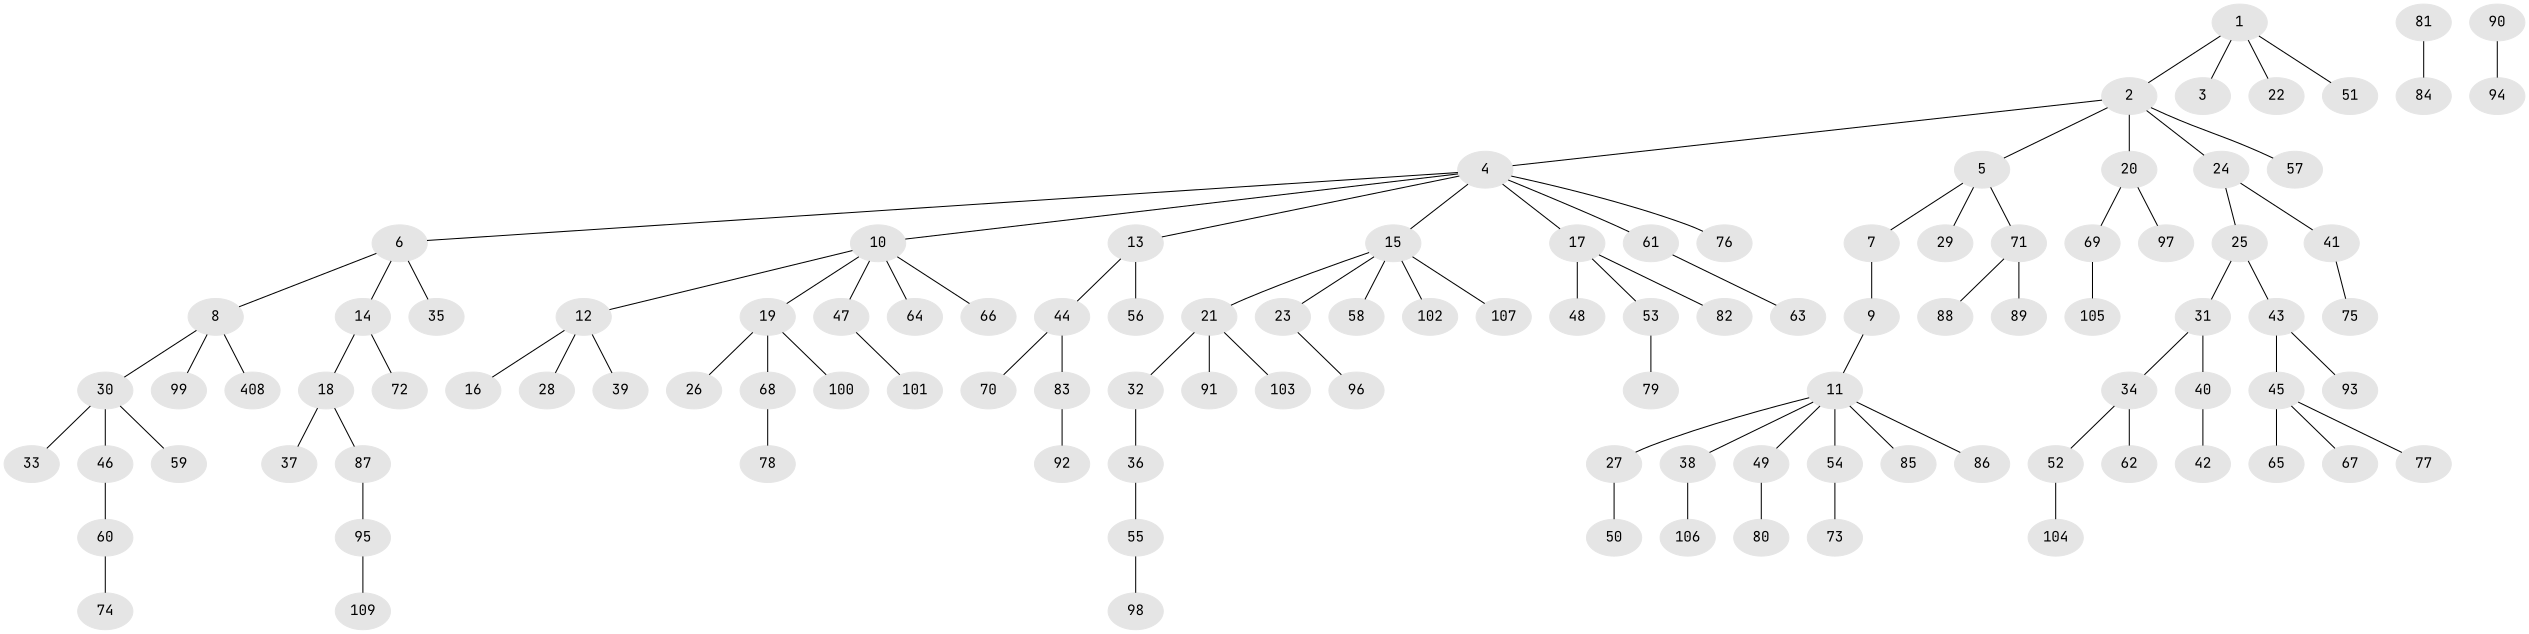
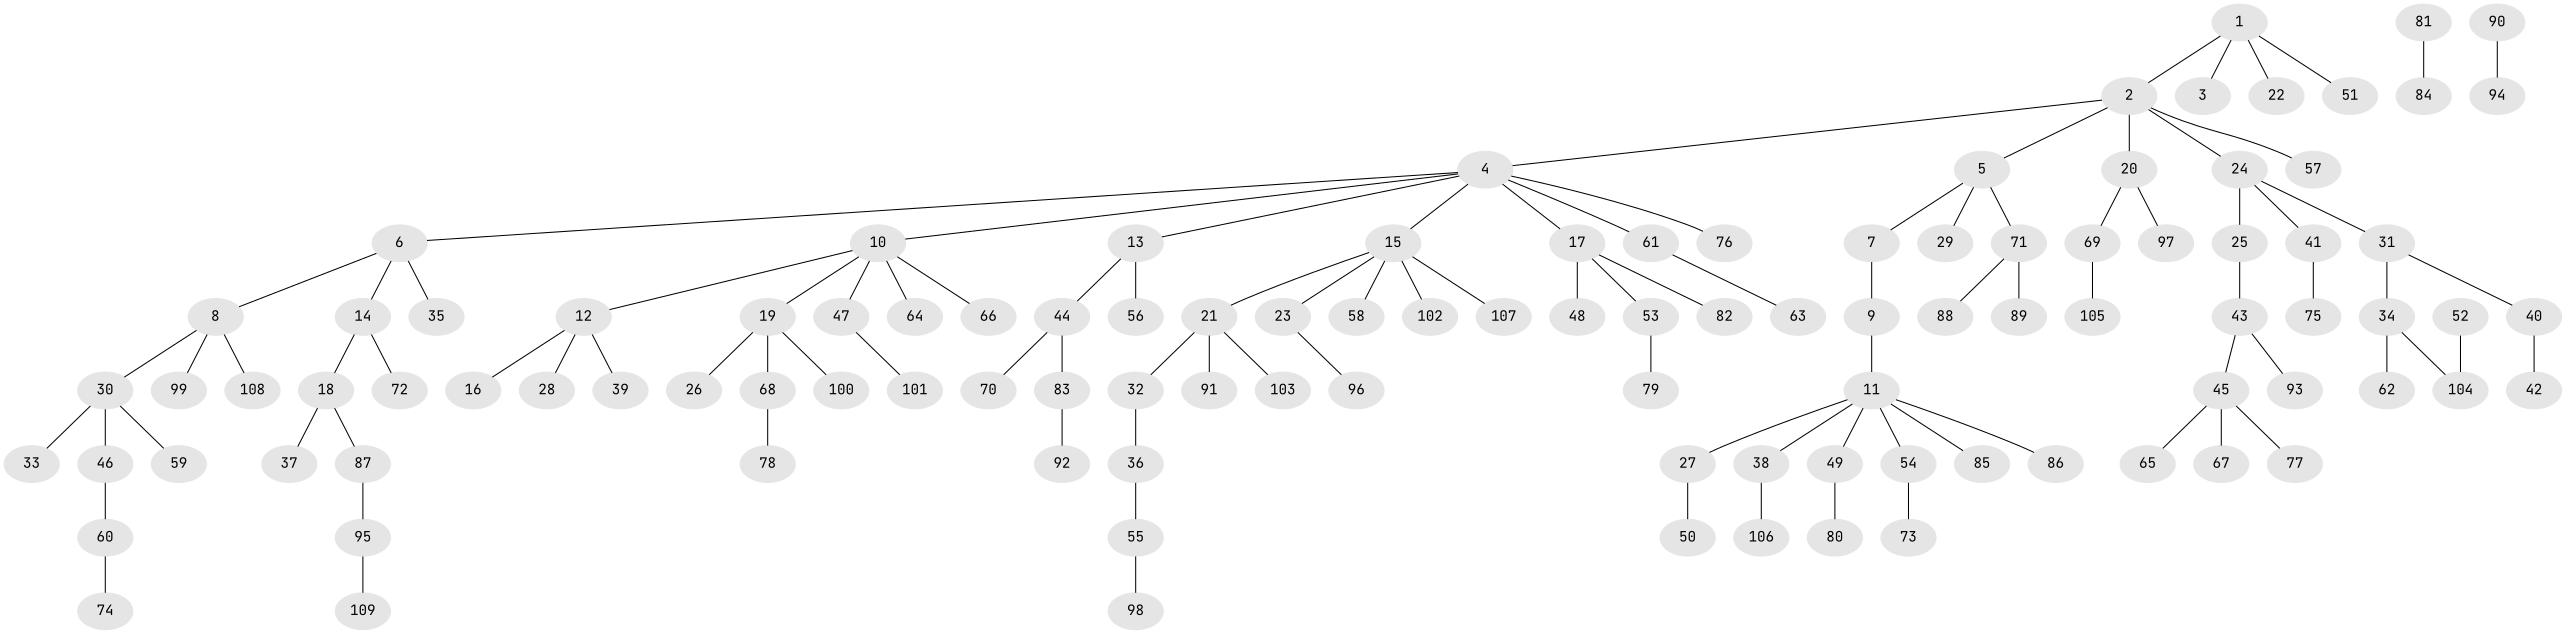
  graph {
    fontname="JetBrains Mono"
    node [color=gray90 fontname="JetBrains Mono" style=filled]
    edge [fontname="JetBrains Mono"]
    1
    2
    3
    22
    51
    4
    5
    20
    24
    57
    6
    10
    13
    15
    17
    61
    76
    7
    29
    71
    69
    97
    25
    41
    8
    14
    35
    12
    19
    47
    64
    66
    44
    56
    21
    23
    58
    102
    107
    48
    53
    82
    63
    9
    88
    89
    30
    99
-   108 [label=408]
+   108
    18
    72
    11
    33
    46
    59
    27
    38
    49
    54
    85
    86
    16
    28
    39
    26
    68
    100
    101
    50
    106
    80
    73
    70
    83
    37
    87
    32
    91
    103
    96
    79
    95
    78
    81
    84
    105
    36
    31
    43
    75
    34
    40
    45
    93
    60
    52
    62
    42
    55
    104
    98
    65
    67
    77
    92
    74
    90
    94
    109
    1 -- 2
    1 -- 3
    1 -- 22
    1 -- 51
    2 -- 4
    2 -- 5
    2 -- 20
    2 -- 24
    2 -- 57
    4 -- 6
    4 -- 10
    4 -- 13
    4 -- 15
    4 -- 17
    4 -- 61
    4 -- 76
    5 -- 7
    5 -- 29
    5 -- 71
    20 -- 69
    20 -- 97
    24 -- 25
    24 -- 41
    6 -- 8
    6 -- 14
    6 -- 35
    10 -- 12
    10 -- 19
    10 -- 47
    10 -- 64
    10 -- 66
    13 -- 44
    13 -- 56
    15 -- 21
    15 -- 23
    15 -- 58
    15 -- 102
    15 -- 107
    17 -- 48
    17 -- 53
    17 -- 82
    61 -- 63
    7 -- 9
    71 -- 88
    71 -- 89
    69 -- 105
-   25 -- 31
+   24 -- 31
    25 -- 43
    41 -- 75
    8 -- 30
    8 -- 99
    8 -- 108
    14 -- 18
    14 -- 72
    12 -- 16
    12 -- 28
    12 -- 39
    19 -- 26
    19 -- 68
    19 -- 100
    47 -- 101
    44 -- 70
    44 -- 83
    21 -- 32
    21 -- 91
    21 -- 103
    23 -- 96
    53 -- 79
    9 -- 11
    30 -- 33
    30 -- 46
    30 -- 59
    18 -- 37
    18 -- 87
    11 -- 27
    11 -- 38
    11 -- 49
    11 -- 54
    11 -- 85
    11 -- 86
    46 -- 60
    27 -- 50
    38 -- 106
    49 -- 80
    54 -- 73
    68 -- 78
    83 -- 92
    87 -- 95
    32 -- 36
    95 -- 109
    81 -- 84
    36 -- 55
    31 -- 34
    31 -- 40
    43 -- 45
    43 -- 93
-   34 -- 52
+   34 -- 104
    34 -- 62
    40 -- 42
    45 -- 65
    45 -- 67
    45 -- 77
    60 -- 74
    52 -- 104
    55 -- 98
    90 -- 94
  }
